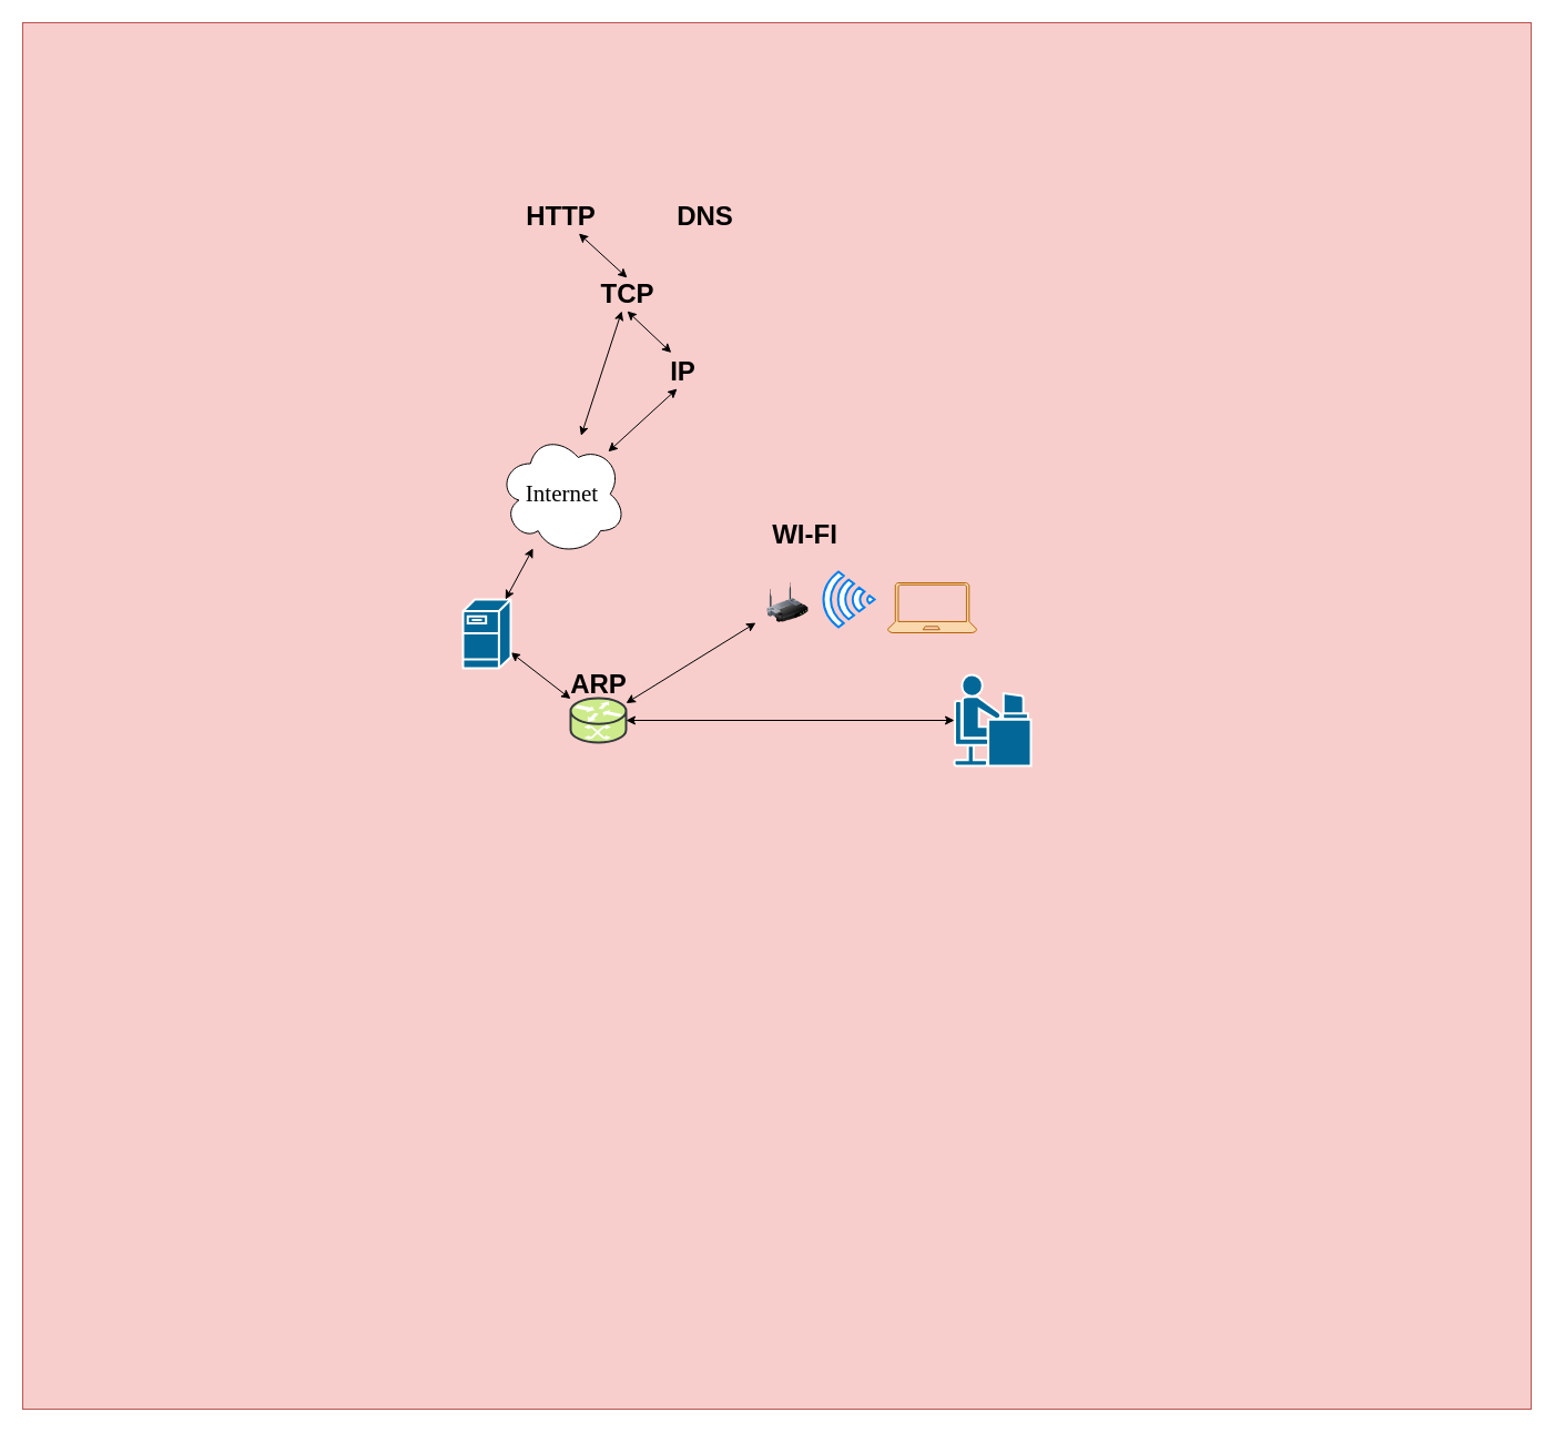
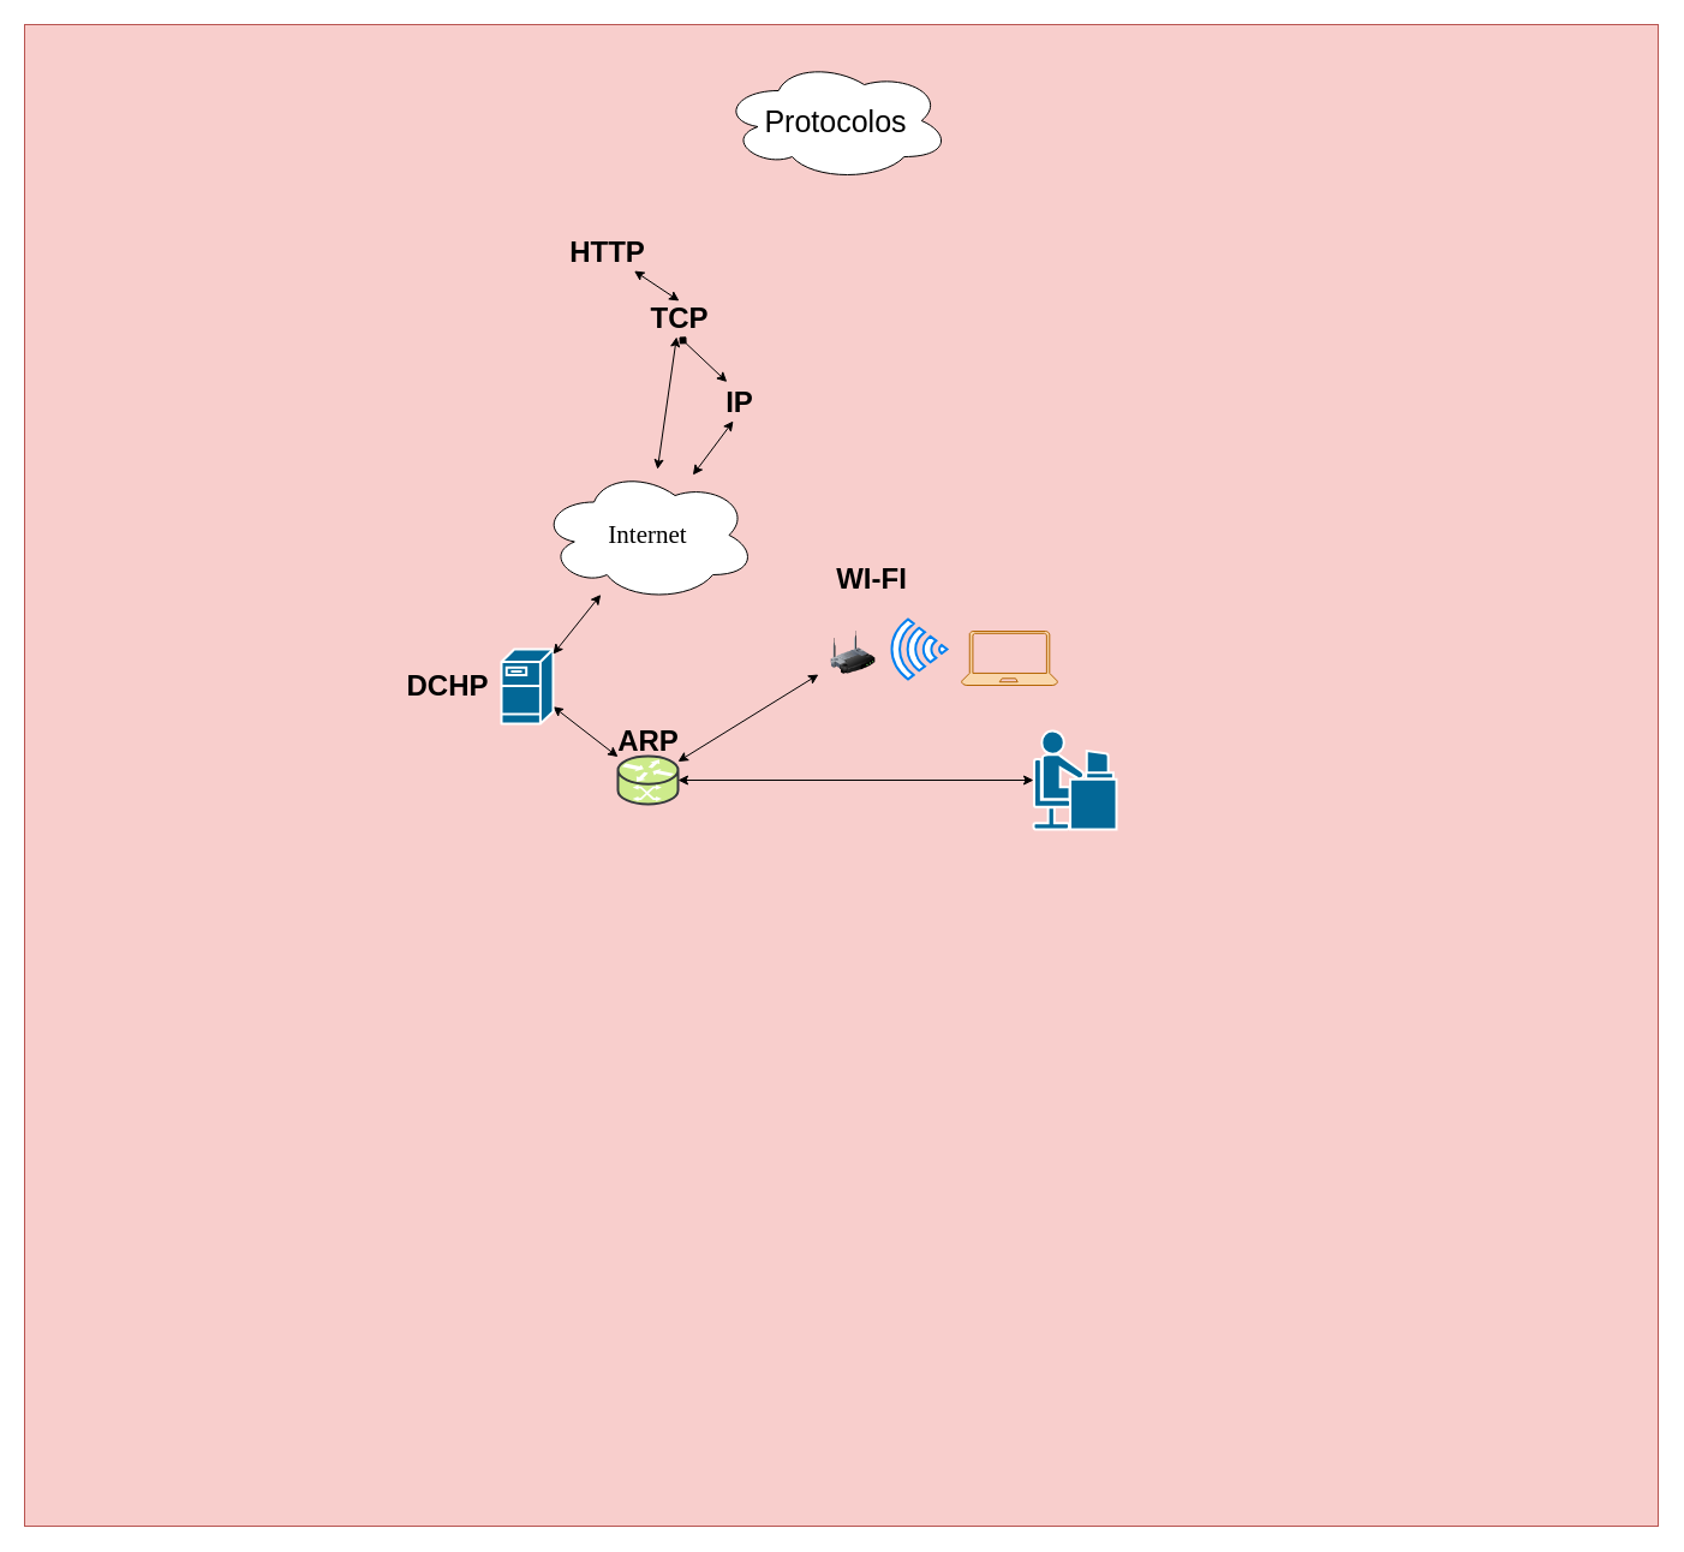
  <mxCell id="0" />
  <mxCell id="1" parent="0" />
  <mxCell id="2" value="" style="whiteSpace=wrap;html=1;rounded=0;shadow=0;comic=0;strokeWidth=1;fontFamily=Verdana;fontSize=14;fillColor=#f8cecc;strokeColor=#b85450;verticalAlign=top;fontStyle=1" parent="1" vertex="1"><mxGeometry x="20" y="20" width="1360" height="1250" as="geometry" /></mxCell>
- <mxCell id="3" value="&lt;font style=&quot;font-size: 21px&quot;&gt;Internet&lt;/font&gt;" style="ellipse;shape=cloud;whiteSpace=wrap;html=1;rounded=0;shadow=0;comic=0;strokeWidth=1;fontFamily=Verdana;fontSize=12;" parent="1" vertex="1"><mxGeometry x="449" y="390" width="115" height="110" as="geometry" /></mxCell>
+ <mxCell id="3" value="&lt;font style=&quot;font-size: 21px&quot;&gt;Internet&lt;/font&gt;" style="ellipse;shape=cloud;whiteSpace=wrap;html=1;rounded=0;shadow=0;comic=0;strokeWidth=1;fontFamily=Verdana;fontSize=12;" parent="1" vertex="1"><mxGeometry x="449" y="390" width="180" height="110" as="geometry" /></mxCell>
  <mxCell id="4" value="" style="shape=mxgraph.cisco.routers.atm_router;html=1;pointerEvents=1;dashed=0;strokeWidth=2;verticalLabelPosition=bottom;verticalAlign=top;align=center;outlineConnect=0;fillColor=#cdeb8b;strokeColor=#36393d;" vertex="1" parent="1"><mxGeometry x="514" y="629" width="50" height="40" as="geometry" /></mxCell>
+ <mxCell id="5" value="&lt;font style=&quot;font-size: 25px&quot;&gt;Protocolos&lt;/font&gt;" style="ellipse;shape=cloud;whiteSpace=wrap;html=1;" vertex="1" parent="1"><mxGeometry x="600" y="50" width="190.5" height="100" as="geometry" /></mxCell>
  <mxCell id="6" value="TCP" style="text;strokeColor=none;fillColor=none;html=1;fontSize=24;fontStyle=1;verticalAlign=middle;align=center;" vertex="1" parent="1"><mxGeometry x="520" y="250" width="90" height="30" as="geometry" /></mxCell>
- <mxCell id="7" value="HTTP" style="text;strokeColor=none;fillColor=none;html=1;fontSize=24;fontStyle=1;verticalAlign=middle;align=center;" vertex="1" parent="1"><mxGeometry x="460" y="180" width="90" height="30" as="geometry" /></mxCell>
+ <mxCell id="7" value="HTTP" style="text;strokeColor=none;fillColor=none;html=1;fontSize=24;fontStyle=1;verticalAlign=middle;align=center;" vertex="1" parent="1"><mxGeometry x="460" y="195" width="90" height="30" as="geometry" /></mxCell>
  <mxCell id="8" value="IP" style="text;strokeColor=none;fillColor=none;html=1;fontSize=24;fontStyle=1;verticalAlign=middle;align=center;" vertex="1" parent="1"><mxGeometry x="570" y="320" width="90" height="30" as="geometry" /></mxCell>
- <mxCell id="9" value="DNS" style="text;strokeColor=none;fillColor=none;html=1;fontSize=24;fontStyle=1;verticalAlign=middle;align=center;" vertex="1" parent="1"><mxGeometry x="590" y="180" width="90" height="30" as="geometry" /></mxCell>
  <mxCell id="10" value="" style="shape=mxgraph.cisco.people.androgenous_person;html=1;pointerEvents=1;dashed=0;fillColor=#036897;strokeColor=#ffffff;strokeWidth=2;verticalLabelPosition=bottom;verticalAlign=top;align=center;outlineConnect=0;" vertex="1" parent="1"><mxGeometry x="860" y="608" width="69" height="82" as="geometry" /></mxCell>
  <mxCell id="11" value="" style="endArrow=classic;startArrow=classic;html=1;" edge="1" parent="1" source="6" target="3"><mxGeometry width="50" height="50" relative="1" as="geometry"><mxPoint x="740" y="420" as="sourcePoint" /><mxPoint x="790" y="370" as="targetPoint" /></mxGeometry></mxCell>
  <mxCell id="12" value="" style="endArrow=classic;startArrow=classic;html=1;exitX=0.5;exitY=0;exitDx=0;exitDy=0;" edge="1" parent="1" source="6" target="7"><mxGeometry width="50" height="50" relative="1" as="geometry"><mxPoint x="590" y="260" as="sourcePoint" /><mxPoint x="630" y="220" as="targetPoint" /></mxGeometry></mxCell>
- <mxCell id="13" value="" style="endArrow=classic;startArrow=classic;html=1;entryX=0.5;entryY=1;entryDx=0;entryDy=0;exitX=0.386;exitY=-0.083;exitDx=0;exitDy=0;exitPerimeter=0;" edge="1" parent="1" source="8" target="6"><mxGeometry width="50" height="50" relative="1" as="geometry"><mxPoint x="620" y="320" as="sourcePoint" /><mxPoint x="660" y="280" as="targetPoint" /></mxGeometry></mxCell>
+ <mxCell id="13" value="" style="endArrow=diamond;startArrow=classic;html=1;entryX=0.5;entryY=1;entryDx=0;entryDy=0;exitX=0.386;exitY=-0.083;exitDx=0;exitDy=0;exitPerimeter=0;" edge="1" parent="1" source="8" target="6"><mxGeometry width="50" height="50" relative="1" as="geometry"><mxPoint x="620" y="320" as="sourcePoint" /><mxPoint x="660" y="280" as="targetPoint" /></mxGeometry></mxCell>
  <mxCell id="14" value="" style="endArrow=classic;startArrow=classic;html=1;" edge="1" parent="1" source="3"><mxGeometry width="50" height="50" relative="1" as="geometry"><mxPoint x="570" y="390" as="sourcePoint" /><mxPoint x="610" y="350" as="targetPoint" /></mxGeometry></mxCell>
  <mxCell id="15" value="" style="endArrow=classic;startArrow=classic;html=1;" edge="1" parent="1" source="4" target="10"><mxGeometry width="50" height="50" relative="1" as="geometry"><mxPoint x="586.39" y="404.971" as="sourcePoint" /><mxPoint x="620" y="360" as="targetPoint" /></mxGeometry></mxCell>
  <mxCell id="16" value="" style="endArrow=classic;startArrow=classic;html=1;" edge="1" parent="1" source="17" target="4"><mxGeometry width="50" height="50" relative="1" as="geometry"><mxPoint x="596.39" y="414.971" as="sourcePoint" /><mxPoint x="630" y="370" as="targetPoint" /></mxGeometry></mxCell>
  <mxCell id="17" value="" style="shape=mxgraph.cisco.servers.fileserver;html=1;pointerEvents=1;dashed=0;fillColor=#036897;strokeColor=#ffffff;strokeWidth=2;verticalLabelPosition=bottom;verticalAlign=top;align=center;outlineConnect=0;" vertex="1" parent="1"><mxGeometry x="417" y="540" width="43" height="62" as="geometry" /></mxCell>
  <mxCell id="18" value="" style="endArrow=classic;startArrow=classic;html=1;" edge="1" parent="1" source="17" target="3"><mxGeometry width="50" height="50" relative="1" as="geometry"><mxPoint x="460" y="534.971" as="sourcePoint" /><mxPoint x="493.61" y="490" as="targetPoint" /></mxGeometry></mxCell>
  <mxCell id="19" value="ARP" style="text;strokeColor=none;fillColor=none;html=1;fontSize=24;fontStyle=1;verticalAlign=middle;align=center;" vertex="1" parent="1"><mxGeometry x="494" y="602" width="90" height="30" as="geometry" /></mxCell>
+ <mxCell id="20" value="DCHP" style="text;strokeColor=none;fillColor=none;html=1;fontSize=24;fontStyle=1;verticalAlign=middle;align=center;" vertex="1" parent="1"><mxGeometry x="327" y="556" width="90" height="30" as="geometry" /></mxCell>
  <mxCell id="21" value="" style="html=1;verticalLabelPosition=bottom;align=center;labelBackgroundColor=#ffffff;verticalAlign=top;strokeWidth=2;strokeColor=#0080F0;shadow=0;dashed=0;shape=mxgraph.ios7.icons.wifi;pointerEvents=1;rotation=-90;" vertex="1" parent="1"><mxGeometry x="740" y="517" width="50" height="46" as="geometry" /></mxCell>
  <mxCell id="22" value="" style="image;html=1;image=img/lib/clip_art/networking/Wireless_Router_128x128.png" vertex="1" parent="1"><mxGeometry x="680" y="525" width="60" height="36" as="geometry" /></mxCell>
  <mxCell id="23" value="" style="endArrow=classic;startArrow=classic;html=1;" edge="1" parent="1" source="4" target="22"><mxGeometry width="50" height="50" relative="1" as="geometry"><mxPoint x="660" y="584.971" as="sourcePoint" /><mxPoint x="693.61" y="540" as="targetPoint" /></mxGeometry></mxCell>
  <mxCell id="24" value="" style="verticalLabelPosition=bottom;html=1;verticalAlign=top;align=center;fillColor=#fad7ac;shape=mxgraph.azure.laptop;pointerEvents=1;strokeColor=#b46504;" vertex="1" parent="1"><mxGeometry x="800" y="525" width="80" height="45" as="geometry" /></mxCell>
  <mxCell id="25" value="WI-FI" style="text;strokeColor=none;fillColor=none;html=1;fontSize=24;fontStyle=1;verticalAlign=middle;align=center;" vertex="1" parent="1"><mxGeometry x="680" y="467" width="90" height="30" as="geometry" /></mxCell>
